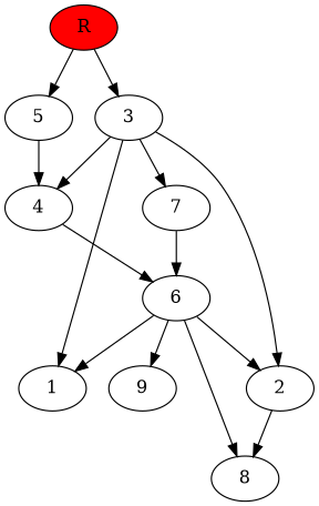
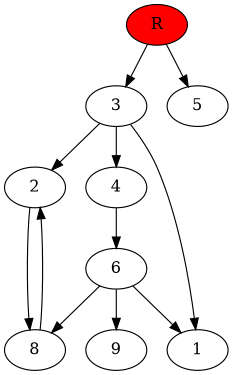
  digraph {
    2
    8
    3
    1
-   7
    4
    6
    9
    5
    R [fillcolor="#ff0000" style=filled]
    2 -> 8
-   6 -> 2
+   8 -> 2
    3 -> 2
    3 -> 1
-   3 -> 7
    3 -> 4
-   7 -> 6
    4 -> 6
    6 -> 8
    6 -> 1
    6 -> 9
-   5 -> 4
    R -> 3
    R -> 5
  }
